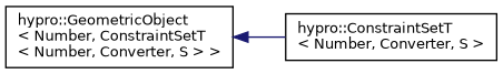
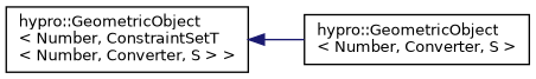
  digraph {
    rankdir=LR
    node [color=black fillcolor=white fontname=Helvetica fontsize=10 shape=record style=filled]
    n1 [height=0.2 label="hypro::GeometricObject\l\< Number, ConstraintSetT\l\< Number, Converter, S \> \>" width=0.4]
-   n2 [height=0.2 label="hypro::ConstraintSetT\l\< Number, Converter, S \>" width=0.4]
+   n2 [height=0.2 label="hypro::GeometricObject\l\< Number, Converter, S \>" width=0.4]
    n1 -> n2 [color=midnightblue dir=back fontname=Helvetica fontsize=10 labelfontname=Helvetica labelfontsize=10 style=solid]
  }
